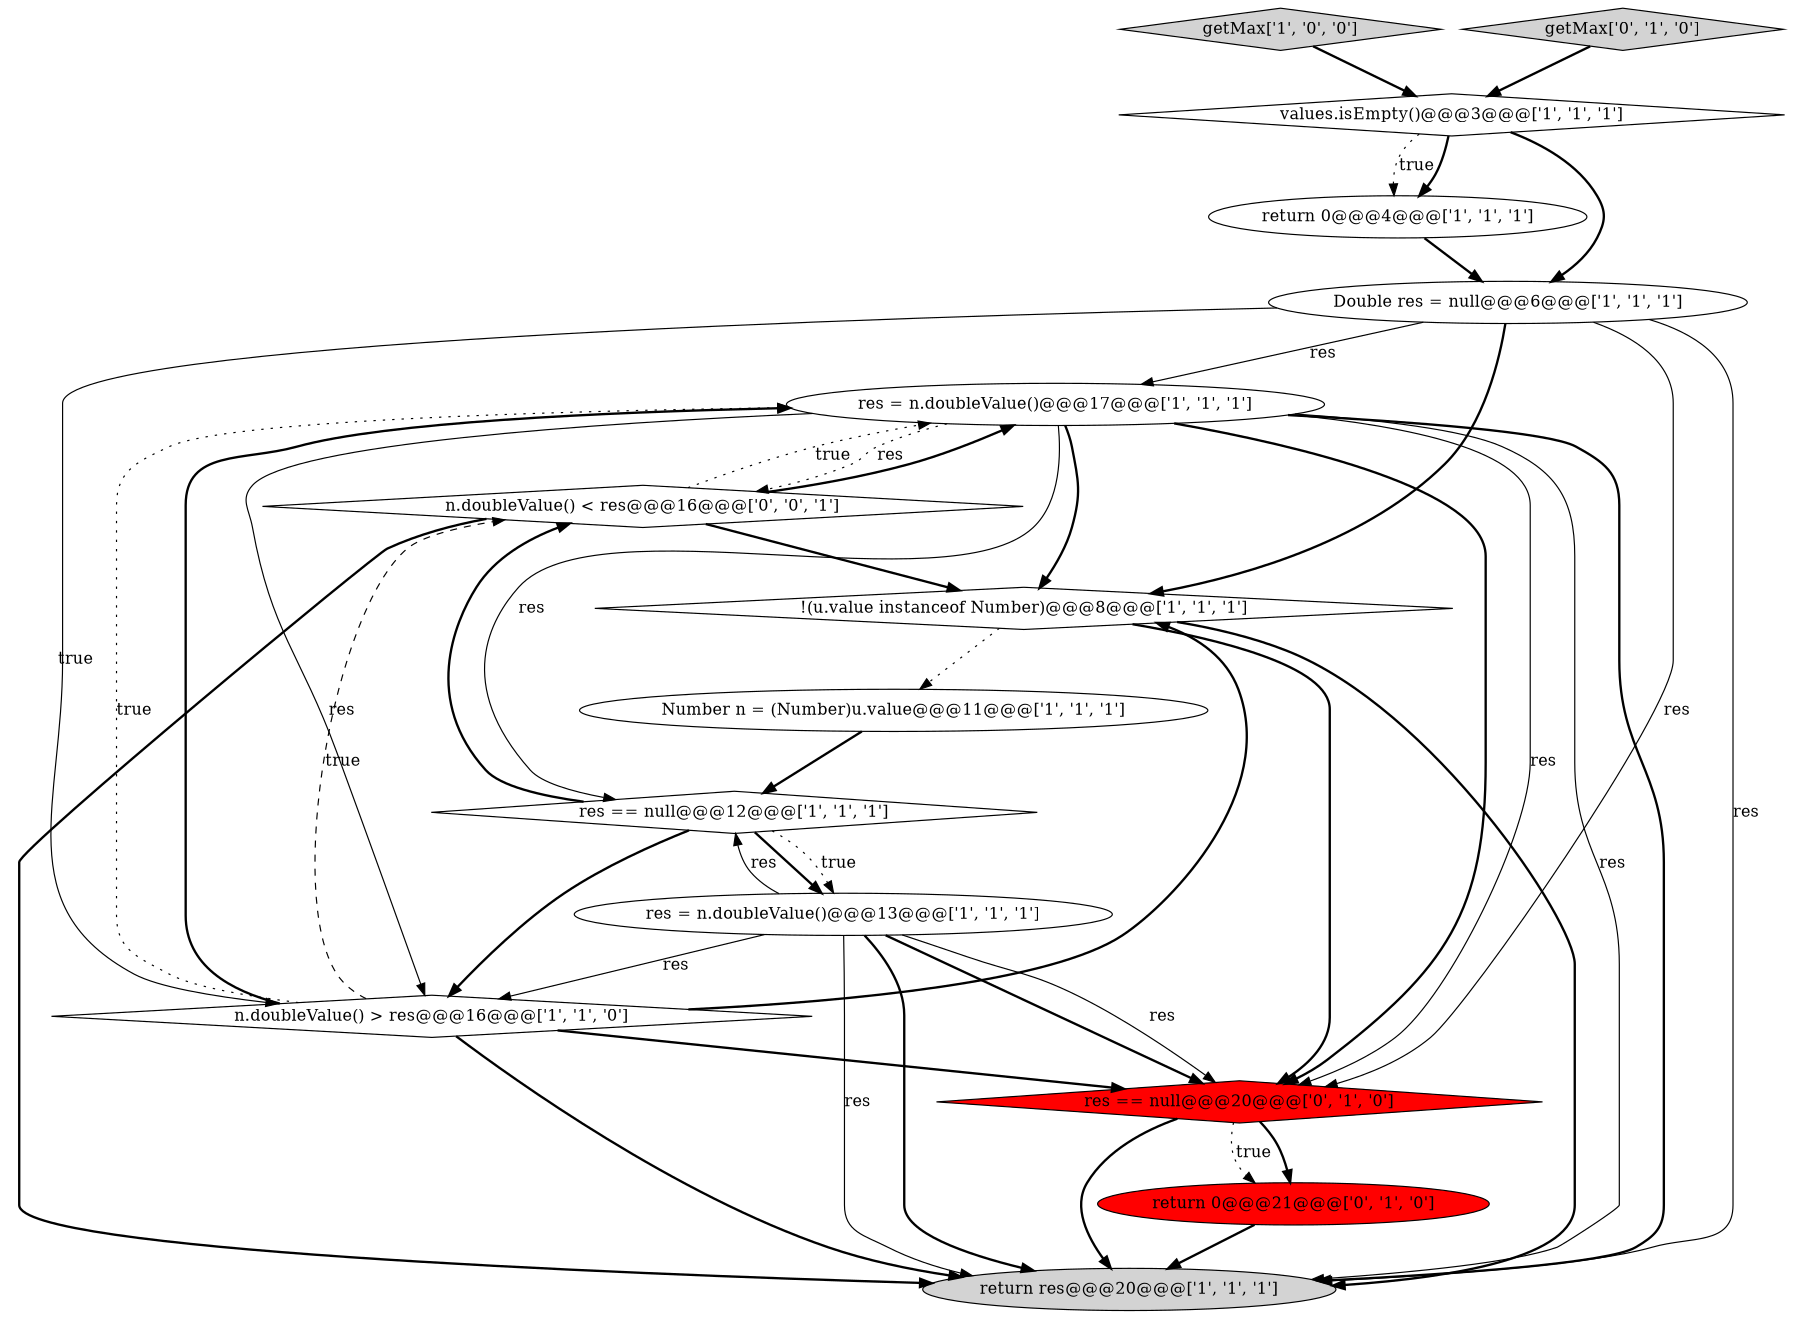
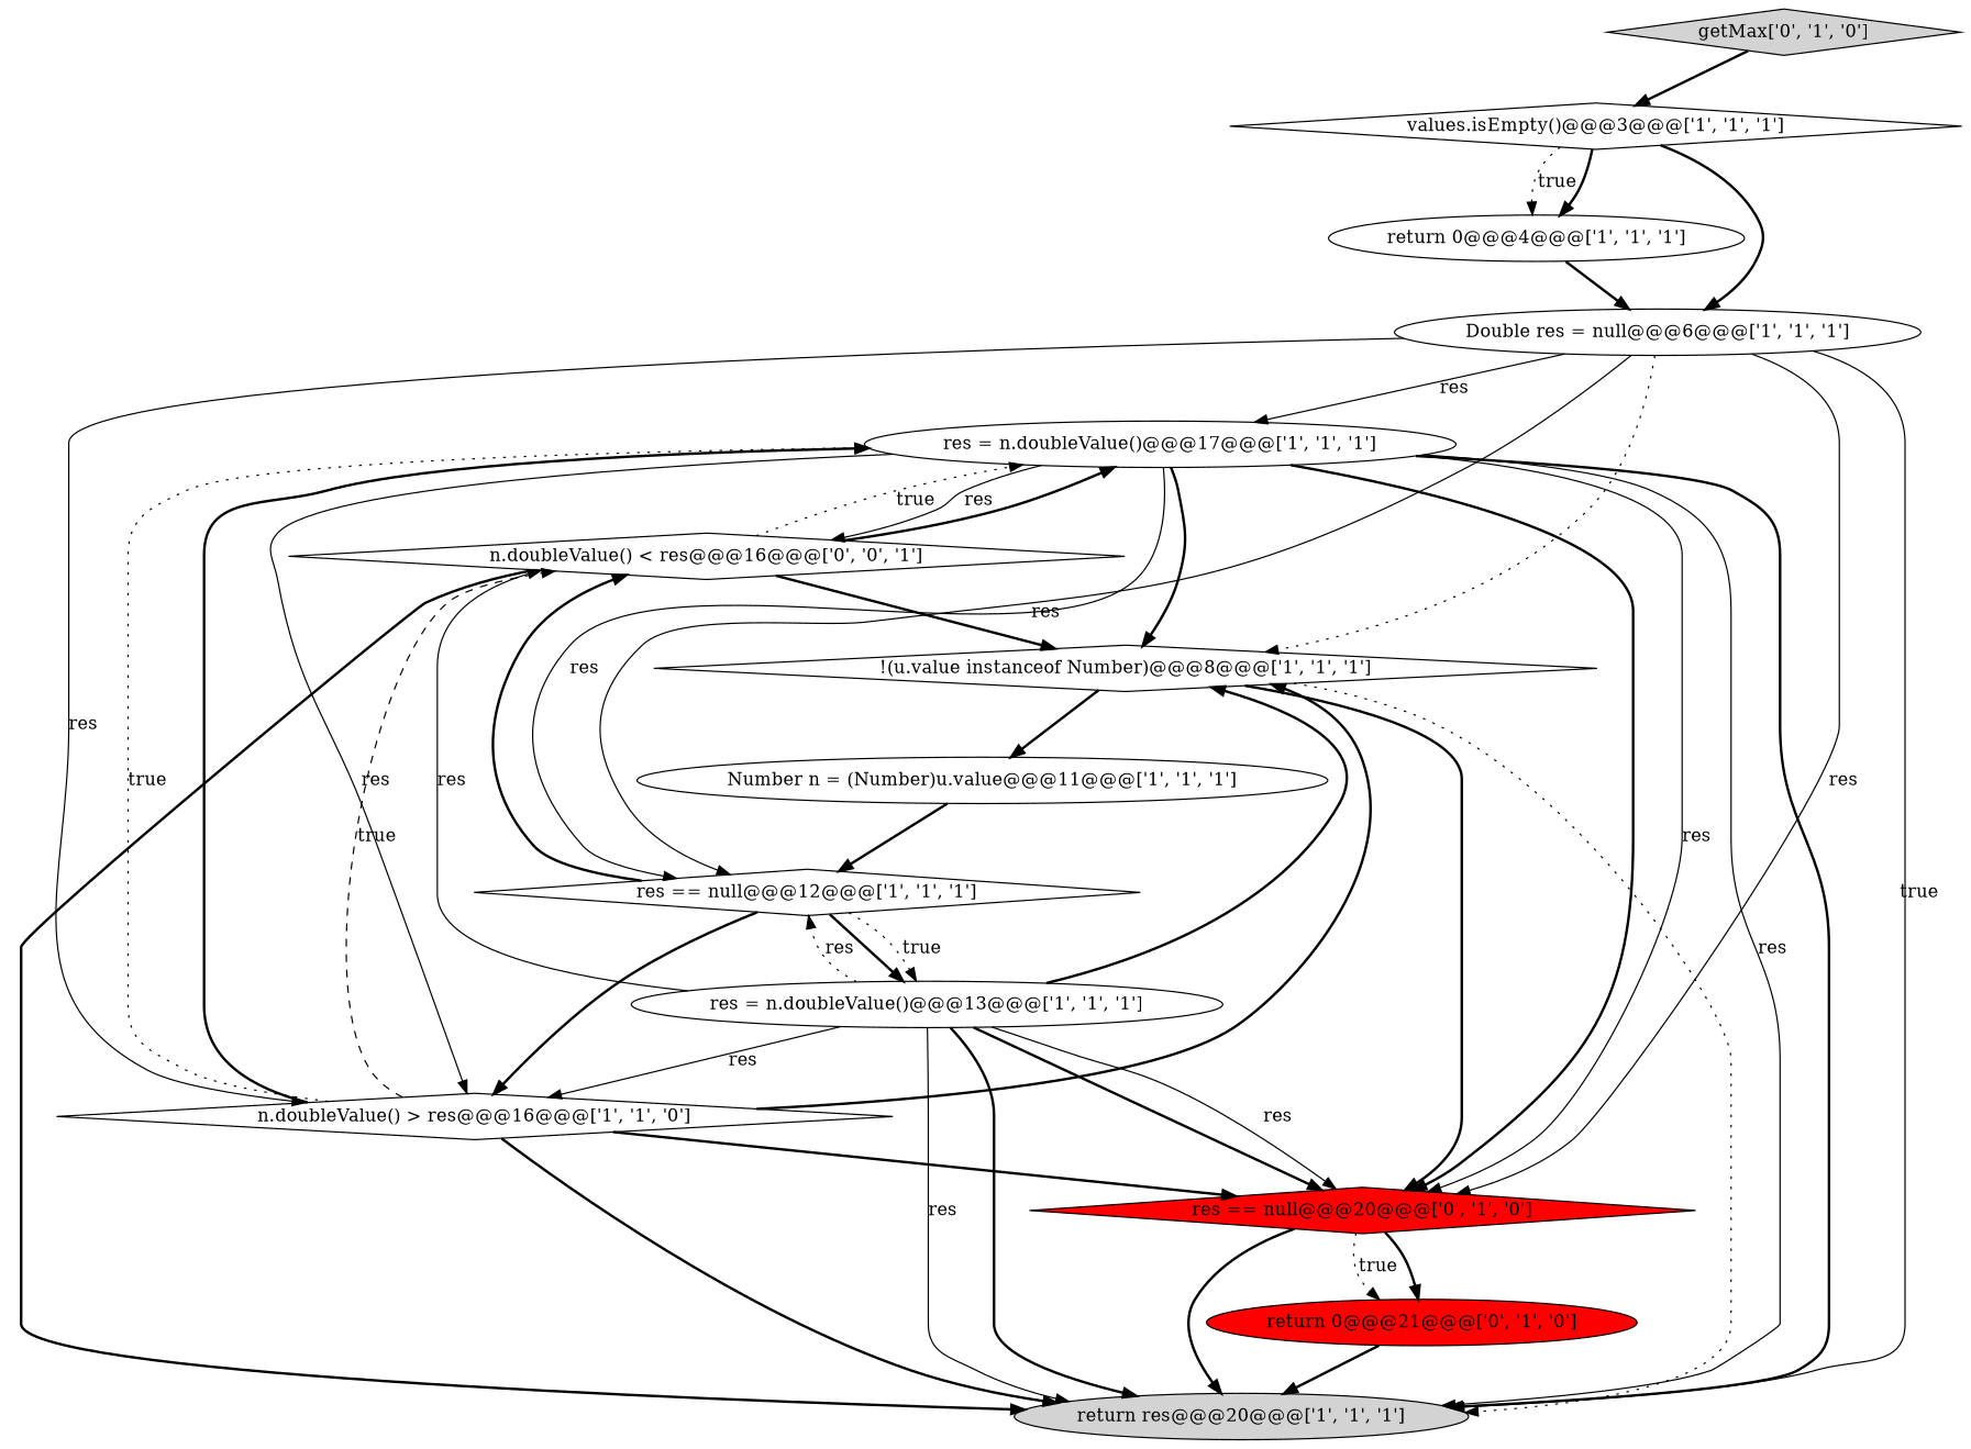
  digraph {
    node [fillcolor=white shape=diamond style=filled]
    edge [style=bold]
    n1 [label="values.isEmpty()@@@3@@@['1', '1', '1']"]
    n2 [label="return 0@@@4@@@['1', '1', '1']" shape=ellipse]
    n3 [label="Double res = null@@@6@@@['1', '1', '1']" shape=ellipse]
    n4 [label="n.doubleValue() < res@@@16@@@['0', '0', '1']"]
    n5 [label="res = n.doubleValue()@@@17@@@['1', '1', '1']" shape=ellipse]
    n6 [label="!(u.value instanceof Number)@@@8@@@['1', '1', '1']"]
    n7 [fillcolor=lightgray label="return res@@@20@@@['1', '1', '1']" shape=ellipse]
    n8 [fillcolor=red label="res == null@@@20@@@['0', '1', '0']"]
    n9 [label="n.doubleValue() > res@@@16@@@['1', '1', '0']"]
    n10 [label="res == null@@@12@@@['1', '1', '1']"]
    n11 [label="Number n = (Number)u.value@@@11@@@['1', '1', '1']" shape=ellipse]
    n12 [label="res = n.doubleValue()@@@13@@@['1', '1', '1']" shape=ellipse]
    n13 [fillcolor=red label="return 0@@@21@@@['0', '1', '0']" shape=ellipse]
-   n14 [fillcolor=lightgray label="getMax['1', '0', '0']"]
    n15 [fillcolor=lightgray label="getMax['0', '1', '0']"]
    n1 -> n2 [label=true style=dotted]
    n1 -> n2
    n1 -> n3
    n2 -> n3
    n3 -> n5 [label=res style=solid]
-   n3 -> n6
-   n3 -> n7 [label=res style=solid]
+   n3 -> n6 [style=dotted]
+   n3 -> n7 [label=true style=solid]
    n3 -> n8 [label=res style=solid]
-   n3 -> n9 [label=true style=solid]
+   n3 -> n9 [label=res style=solid]
+   n3 -> n10 [label=res style=solid]
    n4 -> n5
    n4 -> n5 [label=true style=dotted]
    n4 -> n6
    n4 -> n7
-   n5 -> n4 [label=res style=dotted]
+   n5 -> n4 [label=res style=solid]
    n5 -> n6
    n5 -> n7
    n5 -> n7 [label=res style=solid]
    n5 -> n8
    n5 -> n8 [label=res style=solid]
    n5 -> n9 [label=res style=solid]
    n5 -> n10 [label=res style=solid]
-   n6 -> n7
+   n6 -> n7 [style=dotted]
    n6 -> n8
-   n6 -> n11 [style=dotted]
+   n6 -> n11
    n8 -> n7
    n8 -> n13
    n8 -> n13 [label=true style=dotted]
    n9 -> n4 [label=true style=dashed]
    n9 -> n5 [label=true style=dotted]
    n9 -> n5
    n9 -> n6
    n9 -> n7
    n9 -> n8
    n10 -> n4
    n10 -> n9
    n10 -> n12
    n10 -> n12 [label=true style=dotted]
    n11 -> n10
+   n12 -> n4 [label=res style=solid]
+   n12 -> n6
    n12 -> n7 [label=res style=solid]
    n12 -> n7
    n12 -> n8
    n12 -> n8 [label=res style=solid]
    n12 -> n9 [label=res style=solid]
-   n12 -> n10 [label=res style=solid]
+   n12 -> n10 [label=res style=dotted]
    n13 -> n7
-   n14 -> n1
    n15 -> n1
  }
